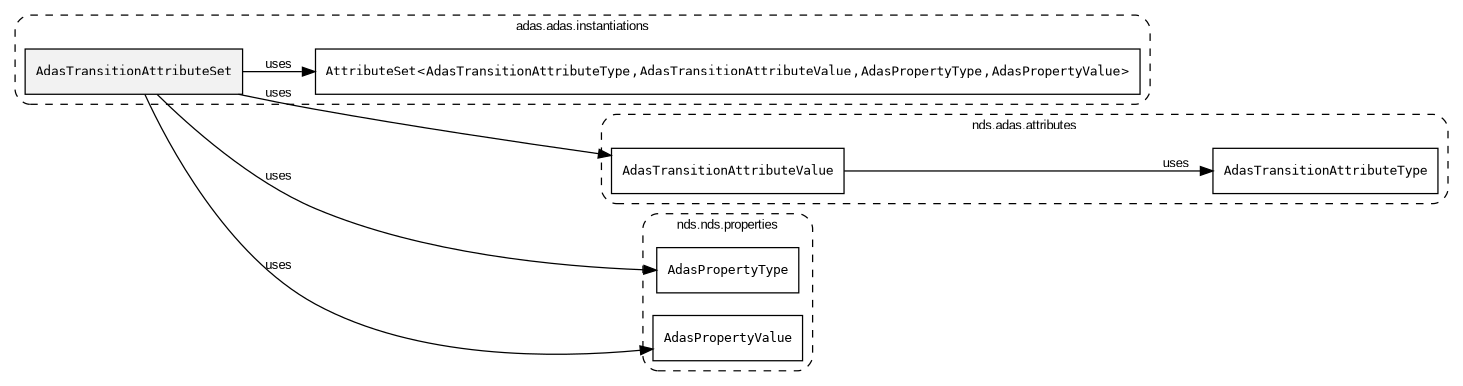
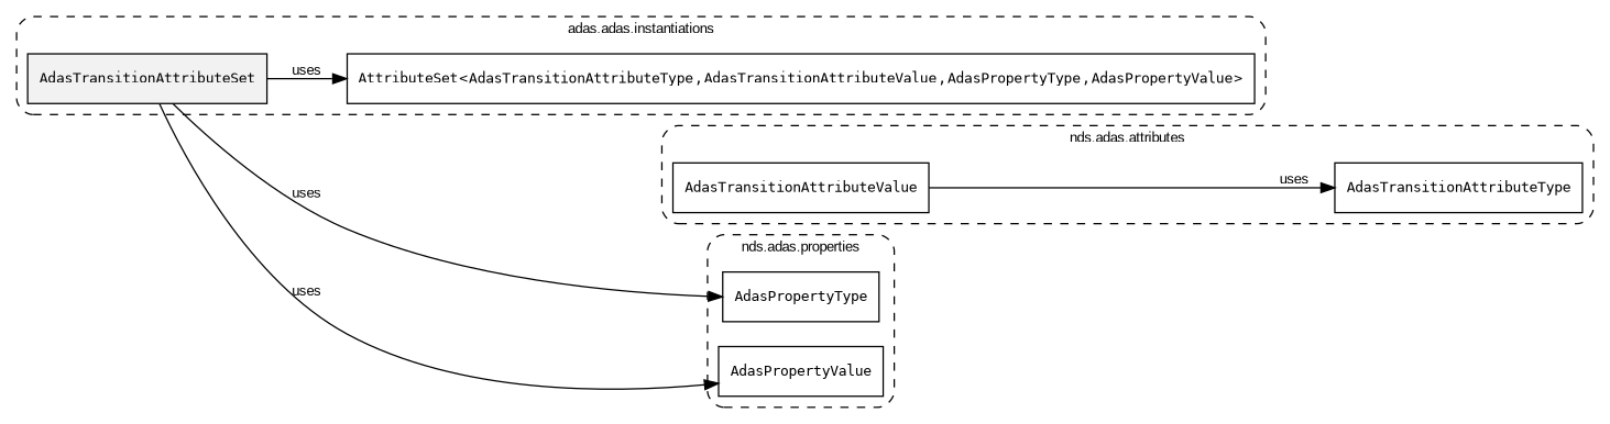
  digraph {
    fontname="Liberation Sans"
    fontsize=10
    rankdir=LR
    node [fontname="Liberation Sans" fontsize=10 shape=box]
    edge [fontname="Liberation Sans" fontsize=10]
    n1 [fillcolor="#0000000D" label=<<font face="monospace"><table align="center" border="0" cellspacing="0" cellpadding="0"><tr><td href="../../../content/packages/nds.adas.instantiations.html#InstantiateType-AdasTransitionAttributeSet" title="InstantiateType defined in nds.adas.instantiations">AdasTransitionAttributeSet</td></tr></table></font>> style=filled]
    n2 [label=<<font face="monospace"><table align="center" border="0" cellspacing="0" cellpadding="0"><tr><td href="../../../content/packages/nds.core.attributemap.html#Structure-AttributeSet" title="Structure defined in nds.core.attributemap">AttributeSet</td><td>&lt;</td><td><table align="center" border="0" cellspacing="0" cellpadding="0"><tr><td href="../../../content/packages/nds.adas.attributes.html#Enum-AdasTransitionAttributeType" title="Enum defined in nds.adas.attributes">AdasTransitionAttributeType</td></tr></table></td><td>,</td><td><table align="center" border="0" cellspacing="0" cellpadding="0"><tr><td href="../../../content/packages/nds.adas.attributes.html#Choice-AdasTransitionAttributeValue" title="Choice defined in nds.adas.attributes">AdasTransitionAttributeValue</td></tr></table></td><td>,</td><td><table align="center" border="0" cellspacing="0" cellpadding="0"><tr><td href="../../../content/packages/nds.adas.properties.html#Structure-AdasPropertyType" title="Structure defined in nds.adas.properties">AdasPropertyType</td></tr></table></td><td>,</td><td><table align="center" border="0" cellspacing="0" cellpadding="0"><tr><td href="../../../content/packages/nds.adas.properties.html#Structure-AdasPropertyValue" title="Structure defined in nds.adas.properties">AdasPropertyValue</td></tr></table></td><td>&gt;</td></tr></table></font>>]
    n3 [label=<<font face="monospace"><table align="center" border="0" cellspacing="0" cellpadding="0"><tr><td href="../../../content/packages/nds.adas.attributes.html#Enum-AdasTransitionAttributeType" title="Enum defined in nds.adas.attributes">AdasTransitionAttributeType</td></tr></table></font>>]
    n4 [label=<<font face="monospace"><table align="center" border="0" cellspacing="0" cellpadding="0"><tr><td href="../../../content/packages/nds.adas.attributes.html#Choice-AdasTransitionAttributeValue" title="Choice defined in nds.adas.attributes">AdasTransitionAttributeValue</td></tr></table></font>>]
    n5 [label=<<font face="monospace"><table align="center" border="0" cellspacing="0" cellpadding="0"><tr><td href="../../../content/packages/nds.adas.properties.html#Structure-AdasPropertyType" title="Structure defined in nds.adas.properties">AdasPropertyType</td></tr></table></font>>]
    n6 [label=<<font face="monospace"><table align="center" border="0" cellspacing="0" cellpadding="0"><tr><td href="../../../content/packages/nds.adas.properties.html#Structure-AdasPropertyValue" title="Structure defined in nds.adas.properties">AdasPropertyValue</td></tr></table></font>>]
    subgraph cluster_1 {
      label="adas.adas.instantiations"
      style="dashed, rounded"
      n1
      n2
    }
    subgraph cluster_2 {
      label="nds.adas.attributes"
      style="dashed, rounded"
      n3
      n4
    }
    subgraph cluster_3 {
-     label="nds.nds.properties"
+     label="nds.adas.properties"
      style="dashed, rounded"
      n5
      n6
    }
    n1 -> n2 [label=uses]
-   n1 -> n4 [label=uses]
    n1 -> n5 [label=uses]
    n1 -> n6 [label=uses]
    n4 -> n3 [label=uses]
  }
